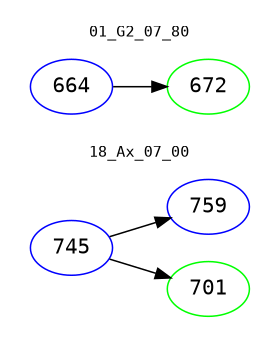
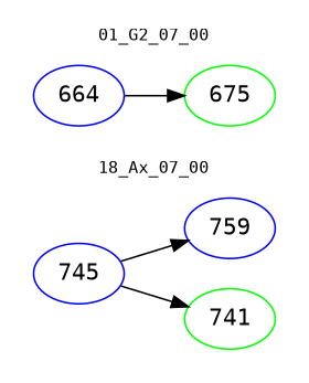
  digraph {
    fontname="DejaVu Sans Mono"
    rankdir=LR
    node [color=blue fontname="DejaVu Sans Mono"]
    edge [color=black fontname="DejaVu Sans Mono"]
    n1 [label=745]
-   n2 [color=green label=701]
+   n2 [color=green label=741]
    n3 [label=759]
    n4 [label=664]
-   n5 [color=green label=672]
+   n5 [color=green label=675]
    subgraph cluster_1 {
      color=white
      fontsize=10
      label="18_Ax_07_00"
      n1
      n2
      n3
    }
    subgraph cluster_2 {
      color=white
      fontsize=10
-     label="01_G2_07_80"
+     label="01_G2_07_00"
      n4
      n5
    }
    n1 -> n2
    n1 -> n3
    n4 -> n5
  }
